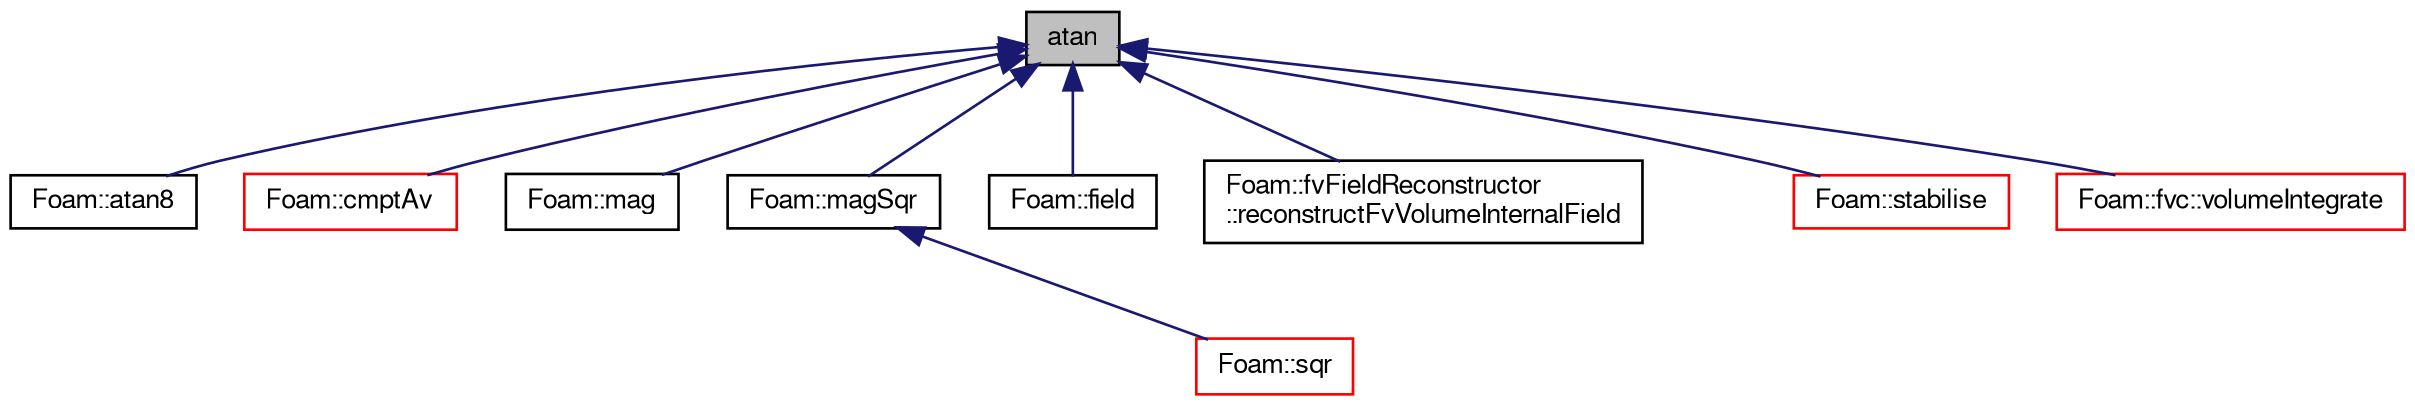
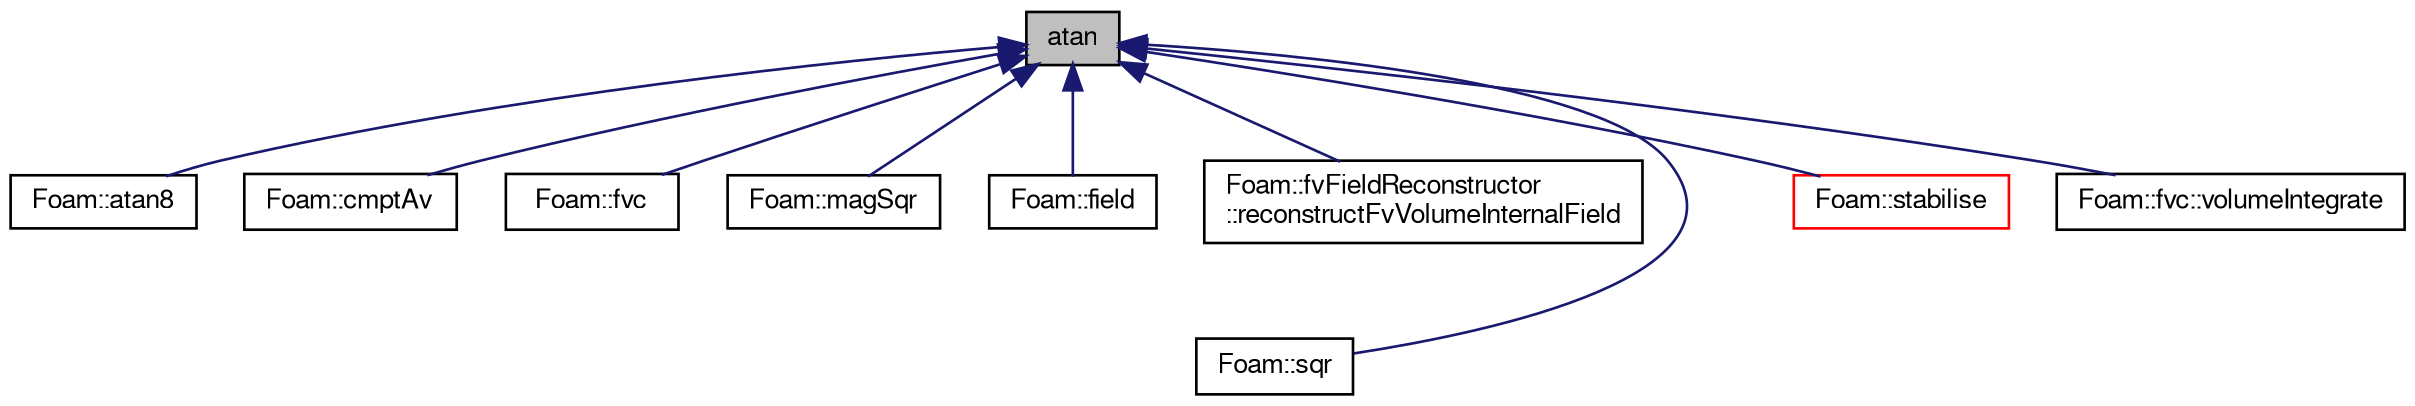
  digraph {
    rankdir=TB
    node [color=black fontname=FreeSans fontsize=10 shape=record]
    edge [color=midnightblue dir=back fontname=FreeSans fontsize=10 labelfontname=FreeSans labelfontsize=10 style=solid]
    n1 [fillcolor=grey75 fontcolor=black height=0.2 label=atan style=filled width=0.4]
    n2 [height=0.2 label="Foam::atan8" width=0.4]
-   n3 [color=red height=0.2 label="Foam::cmptAv" width=0.4]
-   n4 [height=0.2 label="Foam::mag" width=0.4]
+   n3 [height=0.2 label="Foam::cmptAv" width=0.4]
+   n4 [height=0.2 label="Foam::fvc" width=0.4]
    n5 [height=0.2 label="Foam::magSqr" width=0.4]
    n6 [height=0.2 label="Foam::field" width=0.4]
    n7 [height=0.2 label="Foam::fvFieldReconstructor\l::reconstructFvVolumeInternalField" width=0.4]
-   n8 [color=red height=0.2 label="Foam::sqr" width=0.4]
+   n8 [height=0.2 label="Foam::sqr" width=0.4]
    n9 [color=red height=0.2 label="Foam::stabilise" width=0.4]
-   n10 [color=red height=0.2 label="Foam::fvc::volumeIntegrate" width=0.4]
+   n10 [height=0.2 label="Foam::fvc::volumeIntegrate" width=0.4]
    n1 -> n2
    n1 -> n3
    n1 -> n4
    n1 -> n5
    n1 -> n6
    n1 -> n7
-   n5 -> n8
+   n1 -> n8
    n1 -> n9
    n1 -> n10
  }
